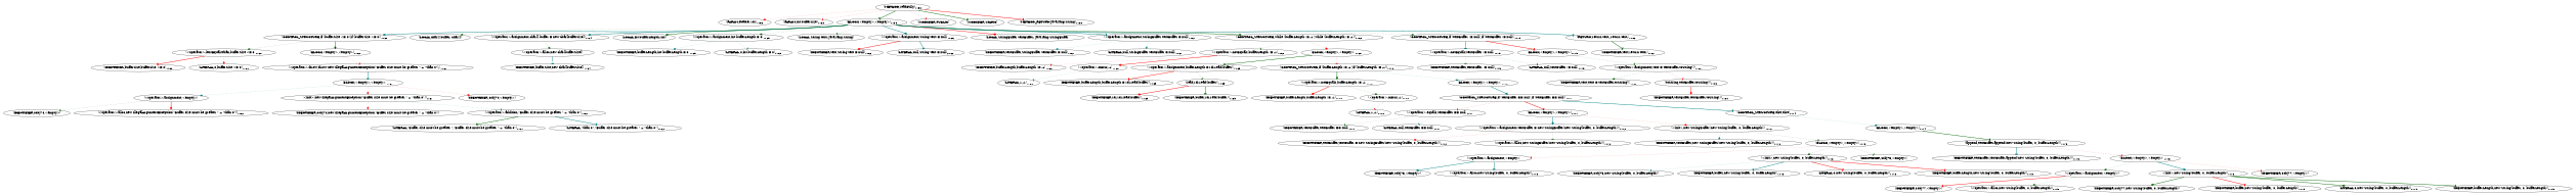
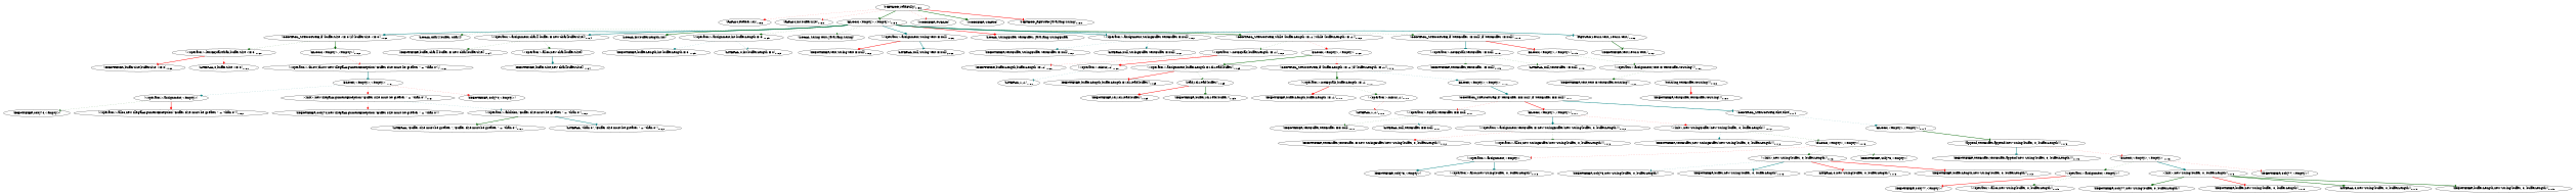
  digraph {
    edge [arrowhead=tee color=darkgreen style=dotted]
    n1 [label=<(METHOD,readFully)<SUB>1158</SUB>>]
    n2 [label=<(PARAM,Reader rdr)<SUB>1158</SUB>>]
    n3 [label=<(PARAM,int bufferSize)<SUB>1158</SUB>>]
    n4 [label=<(BLOCK,&lt;empty&gt;,&lt;empty&gt;)<SUB>1159</SUB>>]
    n5 [label=<(MODIFIER,PUBLIC)>]
    n6 [label=<(MODIFIER,STATIC)>]
    n7 [label=<(METHOD_RETURN,java.lang.String)<SUB>1158</SUB>>]
    n8 [label=<(CONTROL_STRUCTURE,if (bufferSize &lt;= 0),if (bufferSize &lt;= 0))<SUB>1160</SUB>>]
    n9 [label=<(LOCAL,char[] buffer: char[])>]
    n10 [label=<(&lt;operator&gt;.assignment,char[] buffer = new char[bufferSize])<SUB>1164</SUB>>]
    n11 [label=<(LOCAL,int bufferLength: int)>]
    n12 [label=<(&lt;operator&gt;.assignment,int bufferLength = 0)<SUB>1165</SUB>>]
    n13 [label=<(LOCAL,String text: java.lang.String)>]
    n14 [label=<(&lt;operator&gt;.assignment,String text = null)<SUB>1166</SUB>>]
    n15 [label=<(LOCAL,StringBuffer textBuffer: java.lang.StringBuffer)>]
    n16 [label=<(&lt;operator&gt;.assignment,StringBuffer textBuffer = null)<SUB>1167</SUB>>]
    n17 [label=<(CONTROL_STRUCTURE,while (bufferLength != -1),while (bufferLength != -1))<SUB>1168</SUB>>]
    n18 [label=<(CONTROL_STRUCTURE,if (textBuffer != null),if (textBuffer != null))<SUB>1179</SUB>>]
    n19 [label=<(RETURN,return text;,return text;)<SUB>1182</SUB>>]
    n20 [label=<(&lt;operator&gt;.lessEqualsThan,bufferSize &lt;= 0)<SUB>1160</SUB>>]
    n21 [label=<(BLOCK,&lt;empty&gt;,&lt;empty&gt;)<SUB>1160</SUB>>]
+   n22 [label=<(IDENTIFIER,buffer,char[] buffer = new char[bufferSize])<SUB>1164</SUB>>]
    n23 [label=<(&lt;operator&gt;.alloc,new char[bufferSize])>]
    n24 [label=<(IDENTIFIER,bufferLength,int bufferLength = 0)<SUB>1165</SUB>>]
    n25 [label=<(LITERAL,0,int bufferLength = 0)<SUB>1165</SUB>>]
    n26 [label=<(IDENTIFIER,text,String text = null)<SUB>1166</SUB>>]
    n27 [label=<(LITERAL,null,String text = null)<SUB>2166</SUB>>]
    n28 [label=<(IDENTIFIER,textBuffer,StringBuffer textBuffer = null)<SUB>1167</SUB>>]
    n29 [label=<(LITERAL,null,StringBuffer textBuffer = null)<SUB>1167</SUB>>]
    n30 [label=<(&lt;operator&gt;.notEquals,bufferLength != -1)<SUB>1168</SUB>>]
    n31 [label=<(BLOCK,&lt;empty&gt;,&lt;empty&gt;)<SUB>1168</SUB>>]
    n32 [label=<(&lt;operator&gt;.notEquals,textBuffer != null)<SUB>1179</SUB>>]
    n33 [label=<(BLOCK,&lt;empty&gt;,&lt;empty&gt;)<SUB>1179</SUB>>]
    n34 [label=<(IDENTIFIER,text,return text;)<SUB>1182</SUB>>]
    n35 [label=<(IDENTIFIER,bufferSize,bufferSize &lt;= 0)<SUB>1160</SUB>>]
    n36 [label=<(LITERAL,0,bufferSize &lt;= 0)<SUB>1160</SUB>>]
    n37 [label=<(&lt;operator&gt;.throw,throw new IllegalArgumentException(&quot;Buffer size must be greater &quot; + &quot;than 0&quot;);)<SUB>1161</SUB>>]
    n38 [label=<(BLOCK,&lt;empty&gt;,&lt;empty&gt;)<SUB>1161</SUB>>]
    n39 [label=<(&lt;operator&gt;.assignment,&lt;empty&gt;)>]
    n40 [label=<(&lt;init&gt;,new IllegalArgumentException(&quot;Buffer size must be greater &quot; + &quot;than 0&quot;))<SUB>1161</SUB>>]
    n41 [label=<(IDENTIFIER,$obj74,&lt;empty&gt;)>]
    n42 [label=<(IDENTIFIER,$obj74,&lt;empty&gt;)>]
    n43 [label=<(&lt;operator&gt;.alloc,new IllegalArgumentException(&quot;Buffer size must be greater &quot; + &quot;than 0&quot;))<SUB>1161</SUB>>]
    n44 [label=<(IDENTIFIER,$obj74,new IllegalArgumentException(&quot;Buffer size must be greater &quot; + &quot;than 0&quot;))>]
    n45 [label=<(&lt;operator&gt;.addition,&quot;Buffer size must be greater &quot; + &quot;than 0&quot;)<SUB>1161</SUB>>]
    n46 [label=<(LITERAL,&quot;Buffer size must be greater &quot;,&quot;Buffer size must be greater &quot; + &quot;than 0&quot;)<SUB>1161</SUB>>]
    n47 [label=<(LITERAL,&quot;than 0&quot;,&quot;Buffer size must be greater &quot; + &quot;than 0&quot;)<SUB>1162</SUB>>]
    n48 [label=<(IDENTIFIER,bufferSize,new char[bufferSize])<SUB>1164</SUB>>]
    n49 [label=<(IDENTIFIER,bufferLength,bufferLength != -1)<SUB>1168</SUB>>]
    n50 [label=<(&lt;operator&gt;.minus,-1)<SUB>1168</SUB>>]
    n51 [label=<(&lt;operator&gt;.assignment,bufferLength = rdr.read(buffer))<SUB>1169</SUB>>]
    n52 [label=<(CONTROL_STRUCTURE,if (bufferLength != -1),if (bufferLength != -1))<SUB>1170</SUB>>]
    n53 [label=<(LITERAL,1,-1)<SUB>1168</SUB>>]
    n54 [label=<(IDENTIFIER,bufferLength,bufferLength = rdr.read(buffer))<SUB>1169</SUB>>]
    n55 [label=<(read,rdr.read(buffer))<SUB>1169</SUB>>]
    n56 [label=<(&lt;operator&gt;.notEquals,bufferLength != -1)<SUB>1170</SUB>>]
    n57 [label=<(BLOCK,&lt;empty&gt;,&lt;empty&gt;)<SUB>1170</SUB>>]
    n58 [label=<(IDENTIFIER,rdr,rdr.read(buffer))<SUB>1169</SUB>>]
    n59 [label=<(IDENTIFIER,buffer,rdr.read(buffer))<SUB>1169</SUB>>]
    n60 [label=<(IDENTIFIER,bufferLength,bufferLength != -1)<SUB>1170</SUB>>]
    n61 [label=<(&lt;operator&gt;.minus,-1)<SUB>1170</SUB>>]
    n62 [label=<(CONTROL_STRUCTURE,if (textBuffer == null),if (textBuffer == null))<SUB>1171</SUB>>]
    n63 [label=<(LITERAL,1,-1)<SUB>1170</SUB>>]
    n64 [label=<(&lt;operator&gt;.equals,textBuffer == null)<SUB>1171</SUB>>]
    n65 [label=<(BLOCK,&lt;empty&gt;,&lt;empty&gt;)<SUB>1171</SUB>>]
    n66 [label=<(CONTROL_STRUCTURE,else,else)<SUB>1174</SUB>>]
    n67 [label=<(IDENTIFIER,textBuffer,textBuffer == null)<SUB>1171</SUB>>]
    n68 [label=<(LITERAL,null,textBuffer == null)<SUB>1171</SUB>>]
    n69 [label=<(&lt;operator&gt;.assignment,textBuffer = new StringBuffer(new String(buffer, 0, bufferLength)))<SUB>1172</SUB>>]
    n70 [label=<(&lt;init&gt;,new StringBuffer(new String(buffer, 0, bufferLength)))<SUB>1172</SUB>>]
    n71 [label=<(BLOCK,&lt;empty&gt;,&lt;empty&gt;)<SUB>1174</SUB>>]
    n72 [label=<(IDENTIFIER,textBuffer,textBuffer = new StringBuffer(new String(buffer, 0, bufferLength)))<SUB>1172</SUB>>]
    n73 [label=<(&lt;operator&gt;.alloc,new StringBuffer(new String(buffer, 0, bufferLength)))<SUB>1172</SUB>>]
    n74 [label=<(IDENTIFIER,textBuffer,new StringBuffer(new String(buffer, 0, bufferLength)))<SUB>1172</SUB>>]
    n75 [label=<(BLOCK,&lt;empty&gt;,&lt;empty&gt;)<SUB>1173</SUB>>]
    n76 [label=<(&lt;operator&gt;.assignment,&lt;empty&gt;)>]
    n77 [label=<(&lt;init&gt;,new String(buffer, 0, bufferLength))<SUB>1173</SUB>>]
    n78 [label=<(IDENTIFIER,$obj75,&lt;empty&gt;)>]
    n79 [label=<(IDENTIFIER,$obj75,&lt;empty&gt;)>]
    n80 [label=<(&lt;operator&gt;.alloc,new String(buffer, 0, bufferLength))<SUB>1173</SUB>>]
    n81 [label=<(IDENTIFIER,$obj75,new String(buffer, 0, bufferLength))>]
    n82 [label=<(IDENTIFIER,buffer,new String(buffer, 0, bufferLength))<SUB>1173</SUB>>]
    n83 [label=<(LITERAL,0,new String(buffer, 0, bufferLength))<SUB>1173</SUB>>]
    n84 [label=<(IDENTIFIER,bufferLength,new String(buffer, 0, bufferLength))<SUB>1173</SUB>>]
    n85 [label=<(append,textBuffer.append(new String(buffer, 0, bufferLength)))<SUB>1175</SUB>>]
    n86 [label=<(IDENTIFIER,textBuffer,textBuffer.append(new String(buffer, 0, bufferLength)))<SUB>1175</SUB>>]
    n87 [label=<(BLOCK,&lt;empty&gt;,&lt;empty&gt;)<SUB>1175</SUB>>]
    n88 [label=<(&lt;operator&gt;.assignment,&lt;empty&gt;)>]
    n89 [label=<(&lt;init&gt;,new String(buffer, 0, bufferLength))<SUB>1175</SUB>>]
    n90 [label=<(IDENTIFIER,$obj77,&lt;empty&gt;)>]
    n91 [label=<(IDENTIFIER,$obj77,&lt;empty&gt;)>]
    n92 [label=<(&lt;operator&gt;.alloc,new String(buffer, 0, bufferLength))<SUB>1175</SUB>>]
    n93 [label=<(IDENTIFIER,$obj77,new String(buffer, 0, bufferLength))>]
    n94 [label=<(IDENTIFIER,buffer,new String(buffer, 0, bufferLength))<SUB>1175</SUB>>]
    n95 [label=<(LITERAL,0,new String(buffer, 0, bufferLength))<SUB>1175</SUB>>]
    n96 [label=<(IDENTIFIER,bufferLength,new String(buffer, 0, bufferLength))<SUB>1175</SUB>>]
    n97 [label=<(IDENTIFIER,textBuffer,textBuffer != null)<SUB>1179</SUB>>]
    n98 [label=<(LITERAL,null,textBuffer != null)<SUB>1179</SUB>>]
    n99 [label=<(&lt;operator&gt;.assignment,text = textBuffer.toString())<SUB>1180</SUB>>]
    n100 [label=<(IDENTIFIER,text,text = textBuffer.toString())<SUB>1180</SUB>>]
    n101 [label=<(toString,textBuffer.toString())<SUB>1180</SUB>>]
    n102 [label=<(IDENTIFIER,textBuffer,textBuffer.toString())<SUB>1180</SUB>>]
    n1 -> n2 [arrowhead=diamond color=red]
    n1 -> n3 [color=red]
    n1 -> n4 [style=bold]
    n1 -> n5 [color=red]
-   n1 -> n6 [style=bold]
+   n1 -> n6 [arrowhead=diamond style=bold]
    n1 -> n7 [color=red style=bold]
    n4 -> n8 [arrowhead=diamond color=teal style=bold]
    n4 -> n9 [arrowhead=diamond]
    n4 -> n10 [arrowhead=diamond color=teal style=bold]
    n4 -> n11 [arrowhead=diamond style=bold]
    n4 -> n12 [arrowhead=diamond]
    n4 -> n13
    n4 -> n14 [arrowhead=diamond color=teal style=bold]
    n4 -> n15 [arrowhead=diamond color=red style=bold]
    n4 -> n16 [color=teal style=bold]
    n4 -> n17 [arrowhead=diamond style=bold]
    n4 -> n18 [arrowhead=diamond]
    n4 -> n19 [color=teal style=bold]
    n8 -> n20 [arrowhead=diamond]
    n8 -> n21 [arrowhead=diamond style=bold]
+   n10 -> n22 [arrowhead=diamond]
    n10 -> n23 [arrowhead=diamond]
    n12 -> n24 [arrowhead=diamond color=teal]
    n12 -> n25 [color=teal]
    n14 -> n26 [arrowhead=diamond color=red style=bold]
    n14 -> n27 [color=teal style=bold]
    n16 -> n28 [arrowhead=diamond color=teal]
    n16 -> n29 [arrowhead=diamond color=teal]
    n17 -> n30
    n17 -> n31 [arrowhead=diamond color=red]
    n18 -> n32 [color=teal style=bold]
    n18 -> n33 [color=red style=bold]
    n19 -> n34 [style=bold]
    n20 -> n35 [color=red style=bold]
    n20 -> n36 [arrowhead=diamond color=red]
    n21 -> n37 [color=red]
-   n23 -> n48 [color=teal style=bold]
+   n23 -> n48 [arrowhead=diamond color=teal style=bold]
    n30 -> n49 [color=red]
    n30 -> n50 [arrowhead=diamond color=red style=bold]
    n31 -> n51 [style=bold]
    n31 -> n52 [color=red]
    n32 -> n97
    n32 -> n98
    n33 -> n99
    n37 -> n38 [color=teal style=bold]
    n38 -> n39 [arrowhead=diamond color=teal]
    n38 -> n40 [arrowhead=diamond color=red]
    n38 -> n41 [arrowhead=diamond color=red]
    n39 -> n42
    n39 -> n43 [arrowhead=diamond color=red style=bold]
    n40 -> n44 [arrowhead=diamond color=red]
    n40 -> n45 [color=teal]
    n45 -> n46 [style=bold]
    n45 -> n47 [color=teal style=bold]
    n50 -> n53 [color=teal]
    n51 -> n54 [color=red style=bold]
    n51 -> n55
    n52 -> n56 [arrowhead=diamond style=bold]
    n52 -> n57 [arrowhead=diamond color=teal]
    n55 -> n58 [arrowhead=diamond color=red style=bold]
    n55 -> n59 [style=bold]
    n56 -> n60 [arrowhead=diamond color=red style=bold]
    n56 -> n61 [arrowhead=diamond]
    n57 -> n62 [arrowhead=diamond color=teal style=bold]
    n61 -> n63 [color=red]
    n62 -> n64 [color=red]
    n62 -> n65 [color=red style=bold]
    n62 -> n66 [color=teal style=bold]
    n64 -> n67
    n64 -> n68 [color=teal]
    n65 -> n69 [arrowhead=diamond color=teal style=bold]
    n65 -> n70 [arrowhead=diamond color=red]
    n66 -> n71 [arrowhead=diamond color=teal]
    n69 -> n72 [arrowhead=diamond color=red]
    n69 -> n73
    n70 -> n74 [arrowhead=diamond color=teal]
    n70 -> n75
    n71 -> n85 [style=bold]
    n75 -> n76 [color=red]
    n75 -> n77 [arrowhead=diamond]
    n75 -> n78
    n76 -> n79 [arrowhead=diamond color=teal style=bold]
    n76 -> n80 [color=teal style=bold]
    n77 -> n81 [color=teal]
    n77 -> n82 [color=teal style=bold]
    n77 -> n83 [color=red style=bold]
    n77 -> n84 [color=red style=bold]
    n85 -> n86 [color=teal style=bold]
    n85 -> n87 [color=red]
    n87 -> n88 [arrowhead=diamond]
    n87 -> n89 [arrowhead=diamond color=teal style=bold]
    n87 -> n90 [color=red]
    n88 -> n91 [color=red style=bold]
    n88 -> n92 [arrowhead=diamond]
    n89 -> n93 [arrowhead=diamond style=bold]
    n89 -> n94 [color=red style=bold]
    n89 -> n95 [arrowhead=diamond style=bold]
    n89 -> n96 [style=bold]
    n99 -> n100 [arrowhead=diamond]
-   n99 -> n101 [color=red]
    n101 -> n102 [arrowhead=diamond color=red style=bold]
  }
